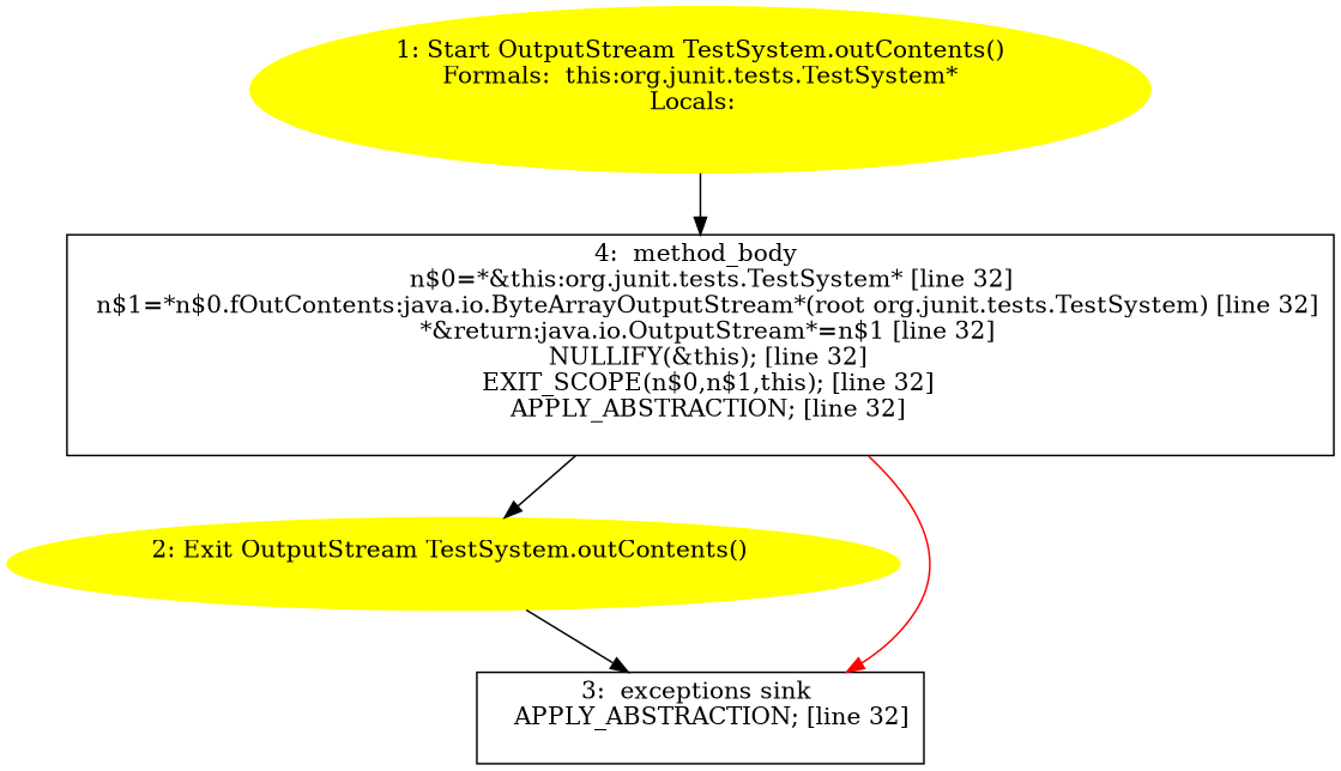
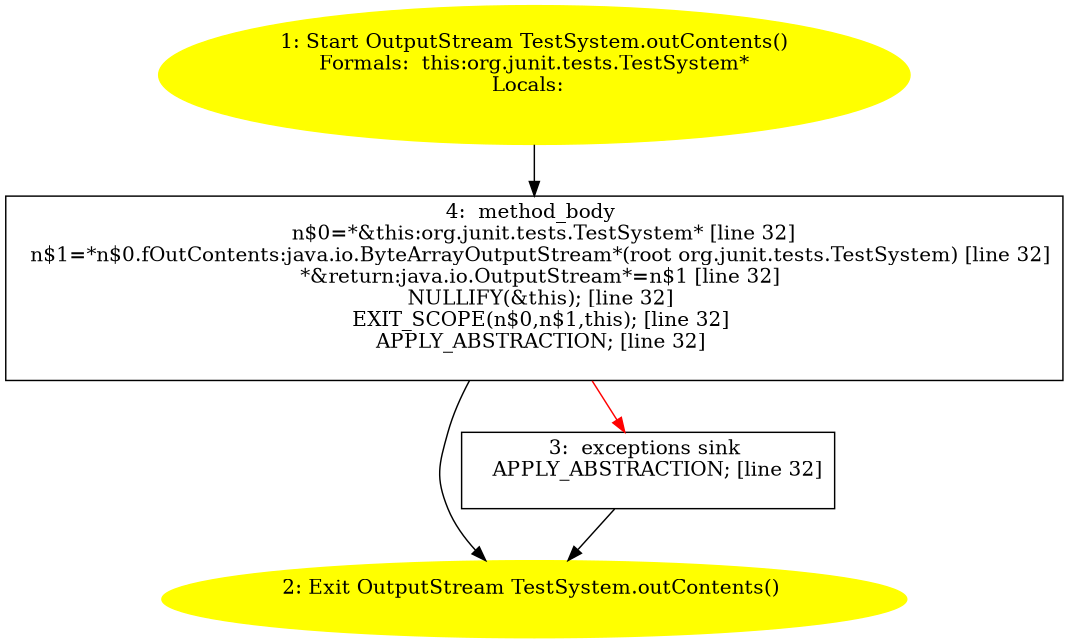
  digraph {
    n1 [color=yellow label="1: Start OutputStream TestSystem.outContents()\nFormals:  this:org.junit.tests.TestSystem*\nLocals:  \n  " style=filled]
    n2 [label="4:  method_body \n   n$0=*&this:org.junit.tests.TestSystem* [line 32]\n  n$1=*n$0.fOutContents:java.io.ByteArrayOutputStream*(root org.junit.tests.TestSystem) [line 32]\n  *&return:java.io.OutputStream*=n$1 [line 32]\n  NULLIFY(&this); [line 32]\n  EXIT_SCOPE(n$0,n$1,this); [line 32]\n  APPLY_ABSTRACTION; [line 32]\n " shape=box]
    n3 [color=yellow label="2: Exit OutputStream TestSystem.outContents() \n  " style=filled]
    n4 [label="3:  exceptions sink \n   APPLY_ABSTRACTION; [line 32]\n " shape=box]
    n1 -> n2
    n2 -> n3
    n2 -> n4 [color=red]
-   n3 -> n4
+   n4 -> n3
  }
